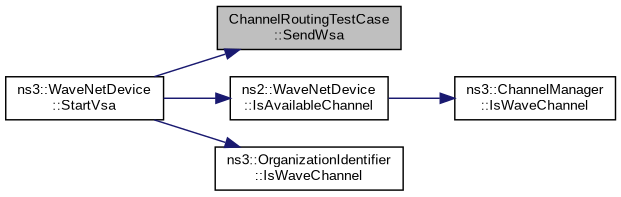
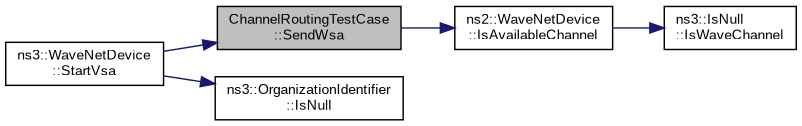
  digraph {
    fontname="Liberation Sans"
    rankdir=LR
    node [color=black fillcolor=white fontname="Liberation Sans" fontsize=10 shape=record style=filled]
    edge [color=midnightblue fontname="Liberation Sans" fontsize=10 labelfontname=Helvetica labelfontsize=10 style=solid]
    n1 [fillcolor=grey75 fontcolor=black height=0.2 label="ChannelRoutingTestCase\l::SendWsa" width=0.4]
    n2 [height=0.2 label="ns3::WaveNetDevice\l::StartVsa" width=0.4]
    n3 [height=0.2 label="ns2::WaveNetDevice\l::IsAvailableChannel" width=0.4]
-   n4 [height=0.2 label="ns3::OrganizationIdentifier\l::IsWaveChannel" width=0.4]
-   n5 [height=0.2 label="ns3::ChannelManager\l::IsWaveChannel" width=0.4]
+   n4 [height=0.2 label="ns3::OrganizationIdentifier\l::IsNull" width=0.4]
+   n5 [height=0.2 label="ns3::IsNull\l::IsWaveChannel" width=0.4]
    n2 -> n1
-   n2 -> n3
+   n1 -> n3
    n2 -> n4
    n3 -> n5
  }
